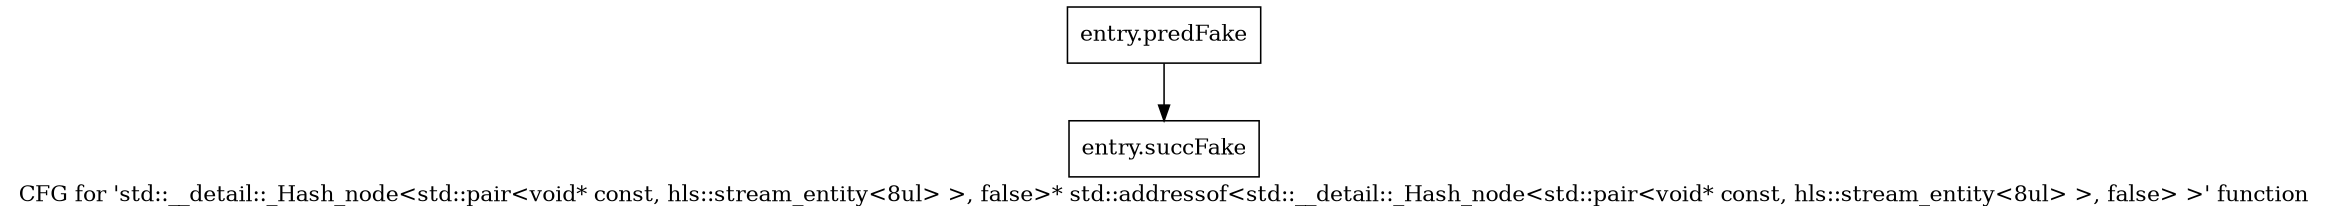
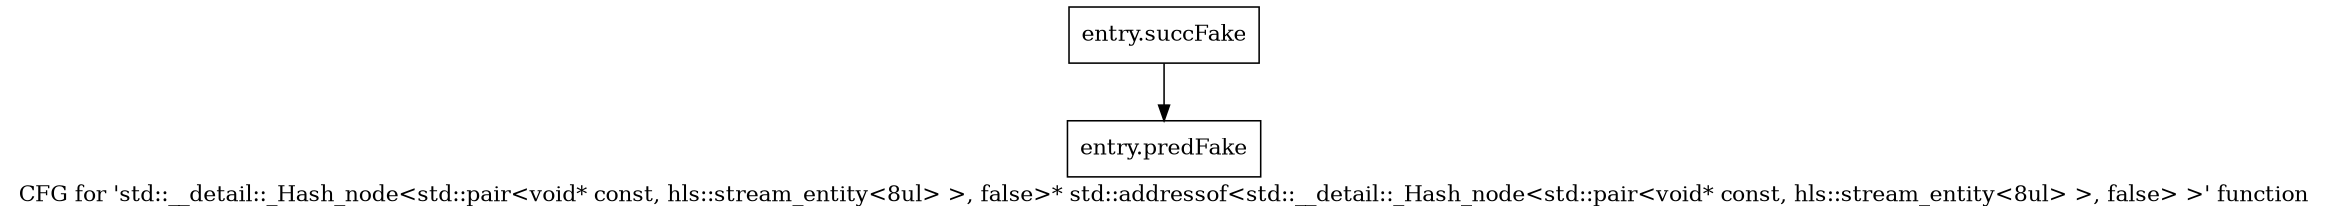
  digraph {
    label="CFG for 'std::__detail::_Hash_node\<std::pair\<void* const, hls::stream_entity\<8ul\> \>, false\>* std::addressof\<std::__detail::_Hash_node\<std::pair\<void* const, hls::stream_entity\<8ul\> \>, false\> \>' function"
    node [shape=record]
    n1 [label="{entry.predFake}"]
    n2 [filename="/tools/Xilinx/Vitis_HLS/2023.1/tps/lnx64/gcc-8.3.0/lib/gcc/x86_64-pc-linux-gnu/8.3.0/../../../../include/c++/8.3.0/bits/move.h" label="{entry.succFake}" linenumber=139]
-   n1 -> n2 [execusionnum=0 filename="/tools/Xilinx/Vitis_HLS/2023.1/tps/lnx64/gcc-8.3.0/lib/gcc/x86_64-pc-linux-gnu/8.3.0/../../../../include/c++/8.3.0/bits/move.h"]
+   n2 -> n1 [execusionnum=0 filename="/tools/Xilinx/Vitis_HLS/2023.1/tps/lnx64/gcc-8.3.0/lib/gcc/x86_64-pc-linux-gnu/8.3.0/../../../../include/c++/8.3.0/bits/move.h"]
  }
